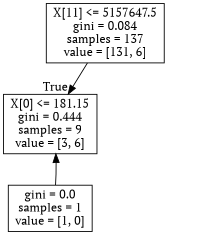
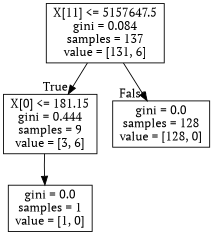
  digraph {
    fontname="PT Serif"
    node [fontname="PT Serif" shape=box]
    edge [fontname="PT Serif" labeldistance=2.5]
    n1 [label="X[11] <= 5157647.5\ngini = 0.084\nsamples = 137\nvalue = [131, 6]"]
    n2 [label="X[0] <= 181.15\ngini = 0.444\nsamples = 9\nvalue = [3, 6]"]
+   n3 [label="gini = 0.0\nsamples = 128\nvalue = [128, 0]"]
    n4 [label="gini = 0.0\nsamples = 1\nvalue = [1, 0]"]
    n1 -> n2 [headlabel=True labelangle=45]
-   n4 -> n2 [labeldistance=""]
+   n1 -> n3 [headlabel=False labelangle=-45]
+   n2 -> n4 [labeldistance=""]
  }
